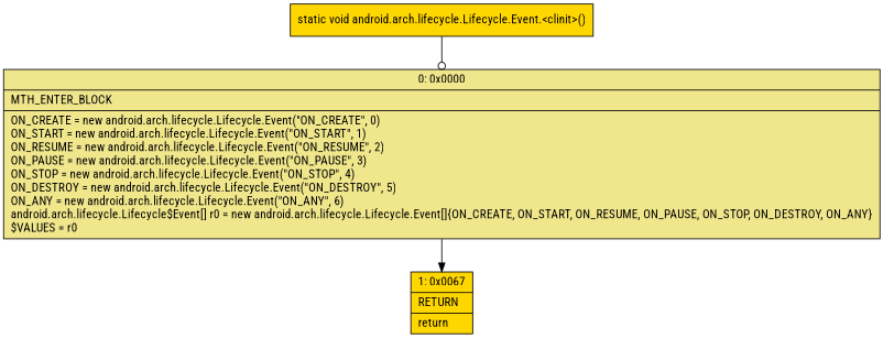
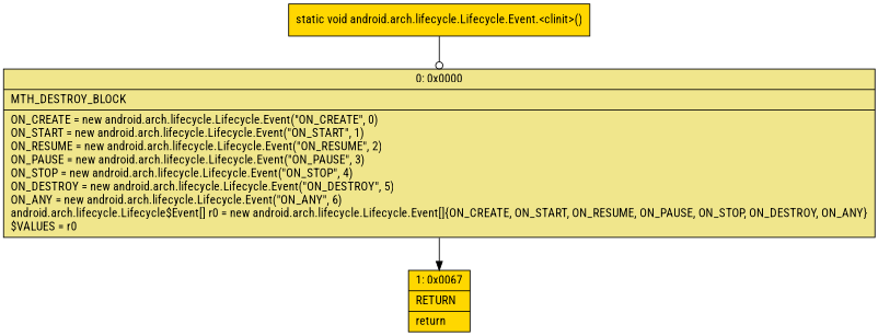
  digraph {
    fontname="Roboto Condensed"
    node [shape=record style=filled fillcolor=gold fontname="Roboto Condensed"]
    edge [fontname="Roboto Condensed"]
-   n1 [label="{0\:\ 0x0000|MTH_ENTER_BLOCK\l|ON_CREATE = new android.arch.lifecycle.Lifecycle.Event(\"ON_CREATE\", 0)\lON_START = new android.arch.lifecycle.Lifecycle.Event(\"ON_START\", 1)\lON_RESUME = new android.arch.lifecycle.Lifecycle.Event(\"ON_RESUME\", 2)\lON_PAUSE = new android.arch.lifecycle.Lifecycle.Event(\"ON_PAUSE\", 3)\lON_STOP = new android.arch.lifecycle.Lifecycle.Event(\"ON_STOP\", 4)\lON_DESTROY = new android.arch.lifecycle.Lifecycle.Event(\"ON_DESTROY\", 5)\lON_ANY = new android.arch.lifecycle.Lifecycle.Event(\"ON_ANY\", 6)\landroid.arch.lifecycle.Lifecycle$Event[] r0 = new android.arch.lifecycle.Lifecycle.Event[]\{ON_CREATE, ON_START, ON_RESUME, ON_PAUSE, ON_STOP, ON_DESTROY, ON_ANY\}\l$VALUES = r0\l}" fillcolor=khaki]
+   n1 [label="{0\:\ 0x0000|MTH_DESTROY_BLOCK\l|ON_CREATE = new android.arch.lifecycle.Lifecycle.Event(\"ON_CREATE\", 0)\lON_START = new android.arch.lifecycle.Lifecycle.Event(\"ON_START\", 1)\lON_RESUME = new android.arch.lifecycle.Lifecycle.Event(\"ON_RESUME\", 2)\lON_PAUSE = new android.arch.lifecycle.Lifecycle.Event(\"ON_PAUSE\", 3)\lON_STOP = new android.arch.lifecycle.Lifecycle.Event(\"ON_STOP\", 4)\lON_DESTROY = new android.arch.lifecycle.Lifecycle.Event(\"ON_DESTROY\", 5)\lON_ANY = new android.arch.lifecycle.Lifecycle.Event(\"ON_ANY\", 6)\landroid.arch.lifecycle.Lifecycle$Event[] r0 = new android.arch.lifecycle.Lifecycle.Event[]\{ON_CREATE, ON_START, ON_RESUME, ON_PAUSE, ON_STOP, ON_DESTROY, ON_ANY\}\l$VALUES = r0\l}" fillcolor=khaki]
    n2 [label="{1\:\ 0x0067|RETURN\l|return\l}"]
    n3 [label="{static void android.arch.lifecycle.Lifecycle.Event.\<clinit\>() }"]
    n1 -> n2 [arrowhead=normal]
    n3 -> n1 [arrowhead=odot]
  }
